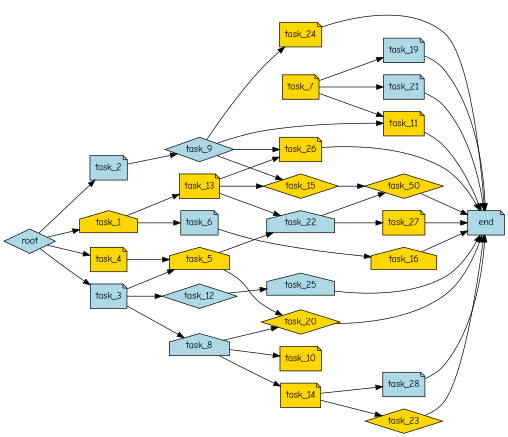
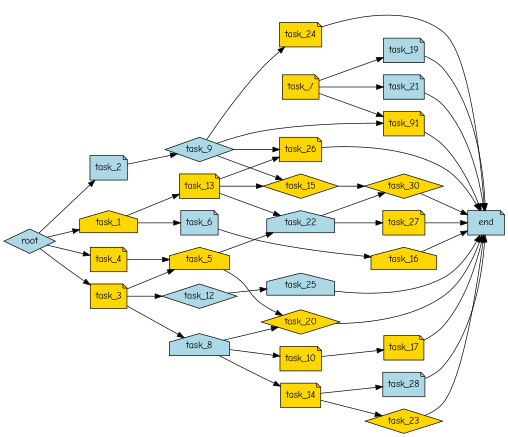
  digraph {
    fontname="Comic Neue"
    rankdir=LR
    node [fillcolor=gold fontname="Comic Neue" shape=note style=filled]
    edge [fontname="Comic Neue"]
    root [fillcolor=lightblue shape=diamond]
    task_1 [shape=house]
    task_2 [fillcolor=lightblue]
-   task_3 [fillcolor=lightblue]
+   task_3
    task_4
    task_6 [fillcolor=lightblue]
    task_13
    task_9 [fillcolor=lightblue shape=diamond]
    task_5 [shape=house]
    task_8 [fillcolor=lightblue shape=house]
    task_12 [fillcolor=lightblue shape=diamond]
    task_16 [shape=house]
    task_22 [fillcolor=lightblue shape=house]
    task_15 [shape=diamond]
    task_26
-   task_11
+   task_11 [label=task_91]
    task_24
    task_20 [shape=diamond]
    task_7
    task_19 [fillcolor=lightblue]
    task_21 [fillcolor=lightblue]
    task_10
    task_14
    task_25 [fillcolor=lightblue shape=house]
    end [fillcolor=lightblue]
-   task_30 [shape=diamond label=task_50]
+   task_30 [shape=diamond]
    task_27
+   task_17
    task_23 [shape=diamond]
    task_28 [fillcolor=lightblue]
    root -> task_1
    root -> task_2
    root -> task_3
    root -> task_4
    task_1 -> task_6
    task_1 -> task_13
    task_2 -> task_9
    task_3 -> task_5
    task_3 -> task_8
    task_3 -> task_12
    task_4 -> task_5
    task_6 -> task_16
    task_13 -> task_22
    task_13 -> task_15
    task_13 -> task_26
    task_9 -> task_15
    task_9 -> task_26
    task_9 -> task_11
    task_9 -> task_24
    task_5 -> task_22
    task_5 -> task_20
    task_8 -> task_20
    task_8 -> task_10
    task_8 -> task_14
    task_12 -> task_25
    task_16 -> end
    task_22 -> task_30
    task_22 -> task_27
    task_15 -> task_30
    task_26 -> end
    task_11 -> end
    task_24 -> end
    task_20 -> end
    task_7 -> task_11
    task_7 -> task_19
    task_7 -> task_21
    task_19 -> end
    task_21 -> end
+   task_10 -> task_17
    task_14 -> task_23
    task_14 -> task_28
    task_25 -> end
    task_30 -> end
    task_27 -> end
+   task_17 -> end
    task_23 -> end
    task_28 -> end
  }
